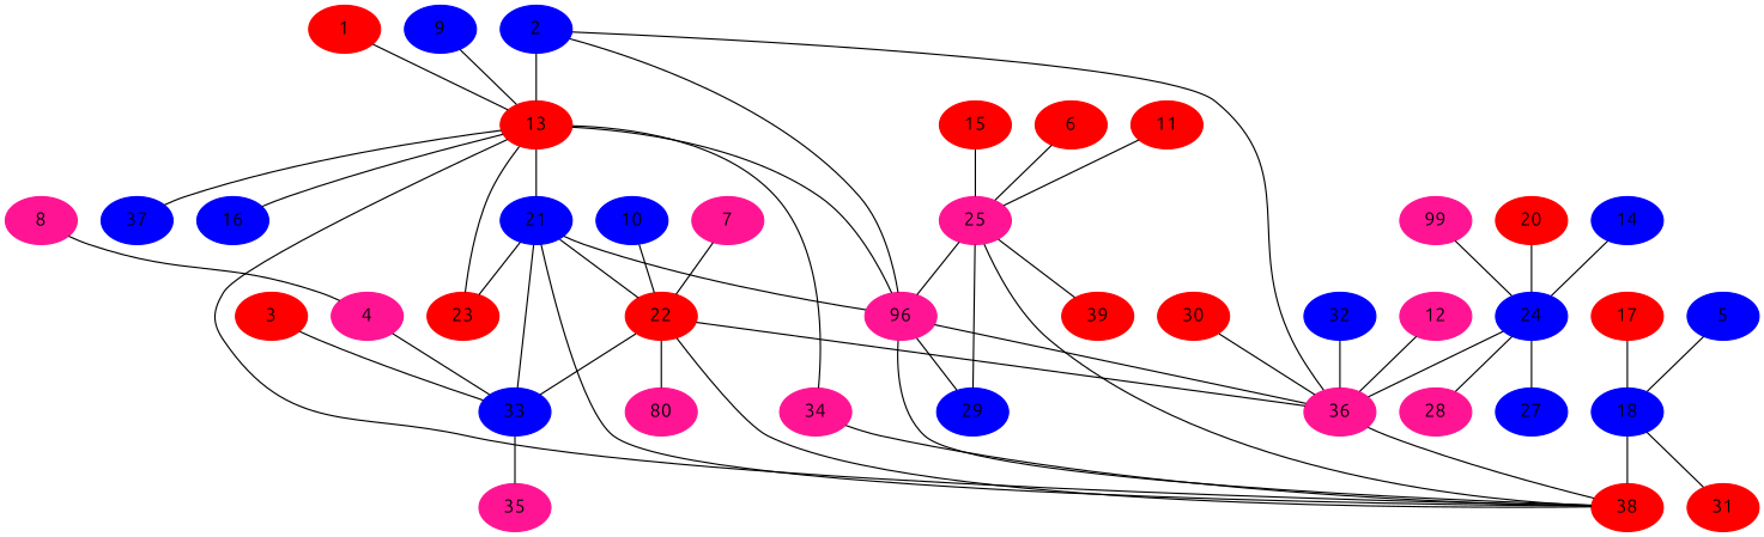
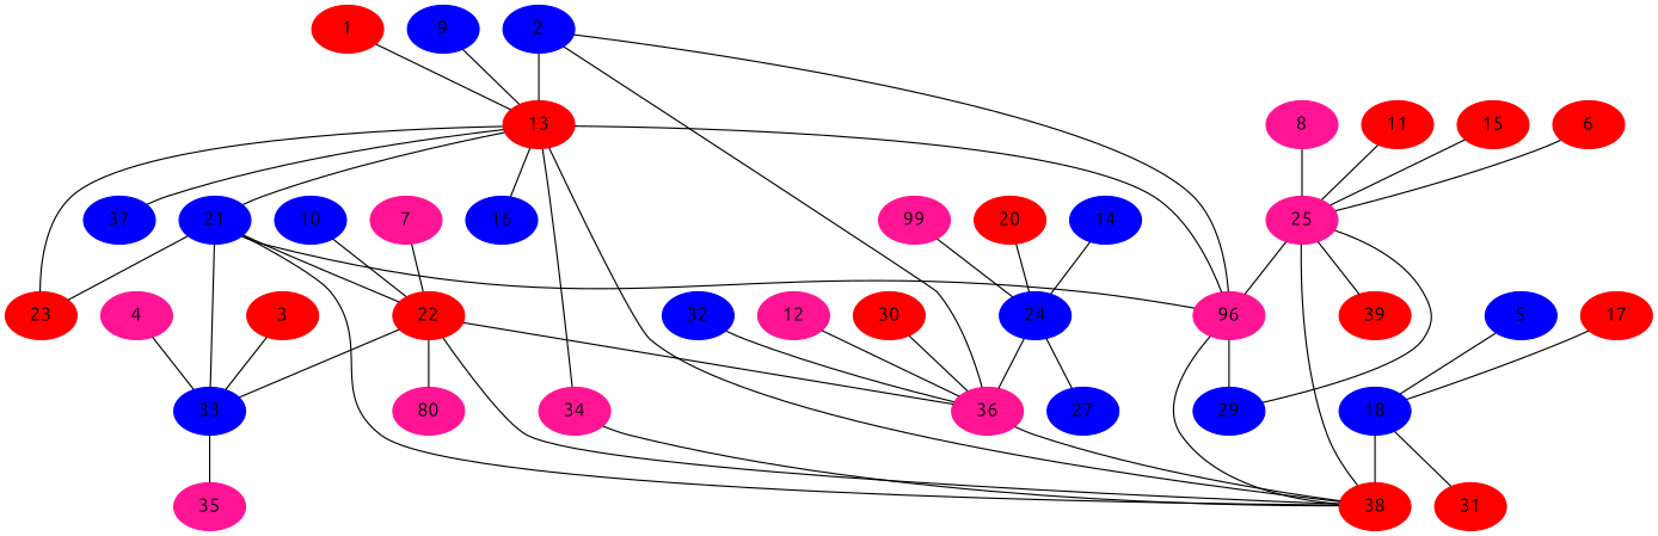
  graph {
    fontname=Ubuntu
    node [color=red fontname=Ubuntu style=filled]
    edge [fontname=Ubuntu weight=1.0]
    1
    13
    n3 [color=deeppink label=96]
    16 [color=blue]
    21 [color=blue]
    23
    34 [color=deeppink]
    37 [color=blue]
    38
    2 [color=blue]
    36 [color=deeppink]
    29 [color=blue]
    33 [color=blue]
    3
    35 [color=deeppink]
    4 [color=deeppink]
    5 [color=blue]
    18 [color=blue]
    31
    25 [color=deeppink]
    6
    39
    7 [color=deeppink]
    22
    n25 [color=deeppink label=80]
    8 [color=deeppink]
    9 [color=blue]
    10 [color=blue]
    11
    12 [color=deeppink]
    14 [color=blue]
    24 [color=blue]
    27 [color=blue]
-   28 [color=deeppink]
    15
    17
    n37 [color=deeppink label=99]
    20
    30
    32 [color=blue]
    1 -- 13
    13 -- n3
    13 -- 16
    13 -- 21 [weight=2.0]
    13 -- 23
    13 -- 34
    13 -- 37
    13 -- 38
    n3 -- 38
-   n3 -- 36
    n3 -- 29 [weight=2.0]
    21 -- n3
    21 -- 23
    21 -- 38
    21 -- 33 [weight=4.0]
    21 -- 22 [weight=4.0]
    34 -- 38
    2 -- 13 [weight=5.0]
    2 -- n3
    2 -- 36
    36 -- 38
    33 -- 35
    3 -- 33
    4 -- 33
    5 -- 18
    18 -- 38 [weight=9.0]
    18 -- 31
    25 -- n3 [weight=6.0]
    25 -- 38
    25 -- 29 [weight=3.0]
    25 -- 39
    6 -- 25
    7 -- 22
    22 -- 38
    22 -- 36
    22 -- 33
    22 -- n25
-   8 -- 4
+   8 -- 25
    9 -- 13
    10 -- 22
    11 -- 25
    12 -- 36
    14 -- 24
    24 -- 36 [weight=9.0]
    24 -- 27
-   24 -- 28
    15 -- 25
    17 -- 18
    n37 -- 24
    20 -- 24
    30 -- 36
    32 -- 36
  }
